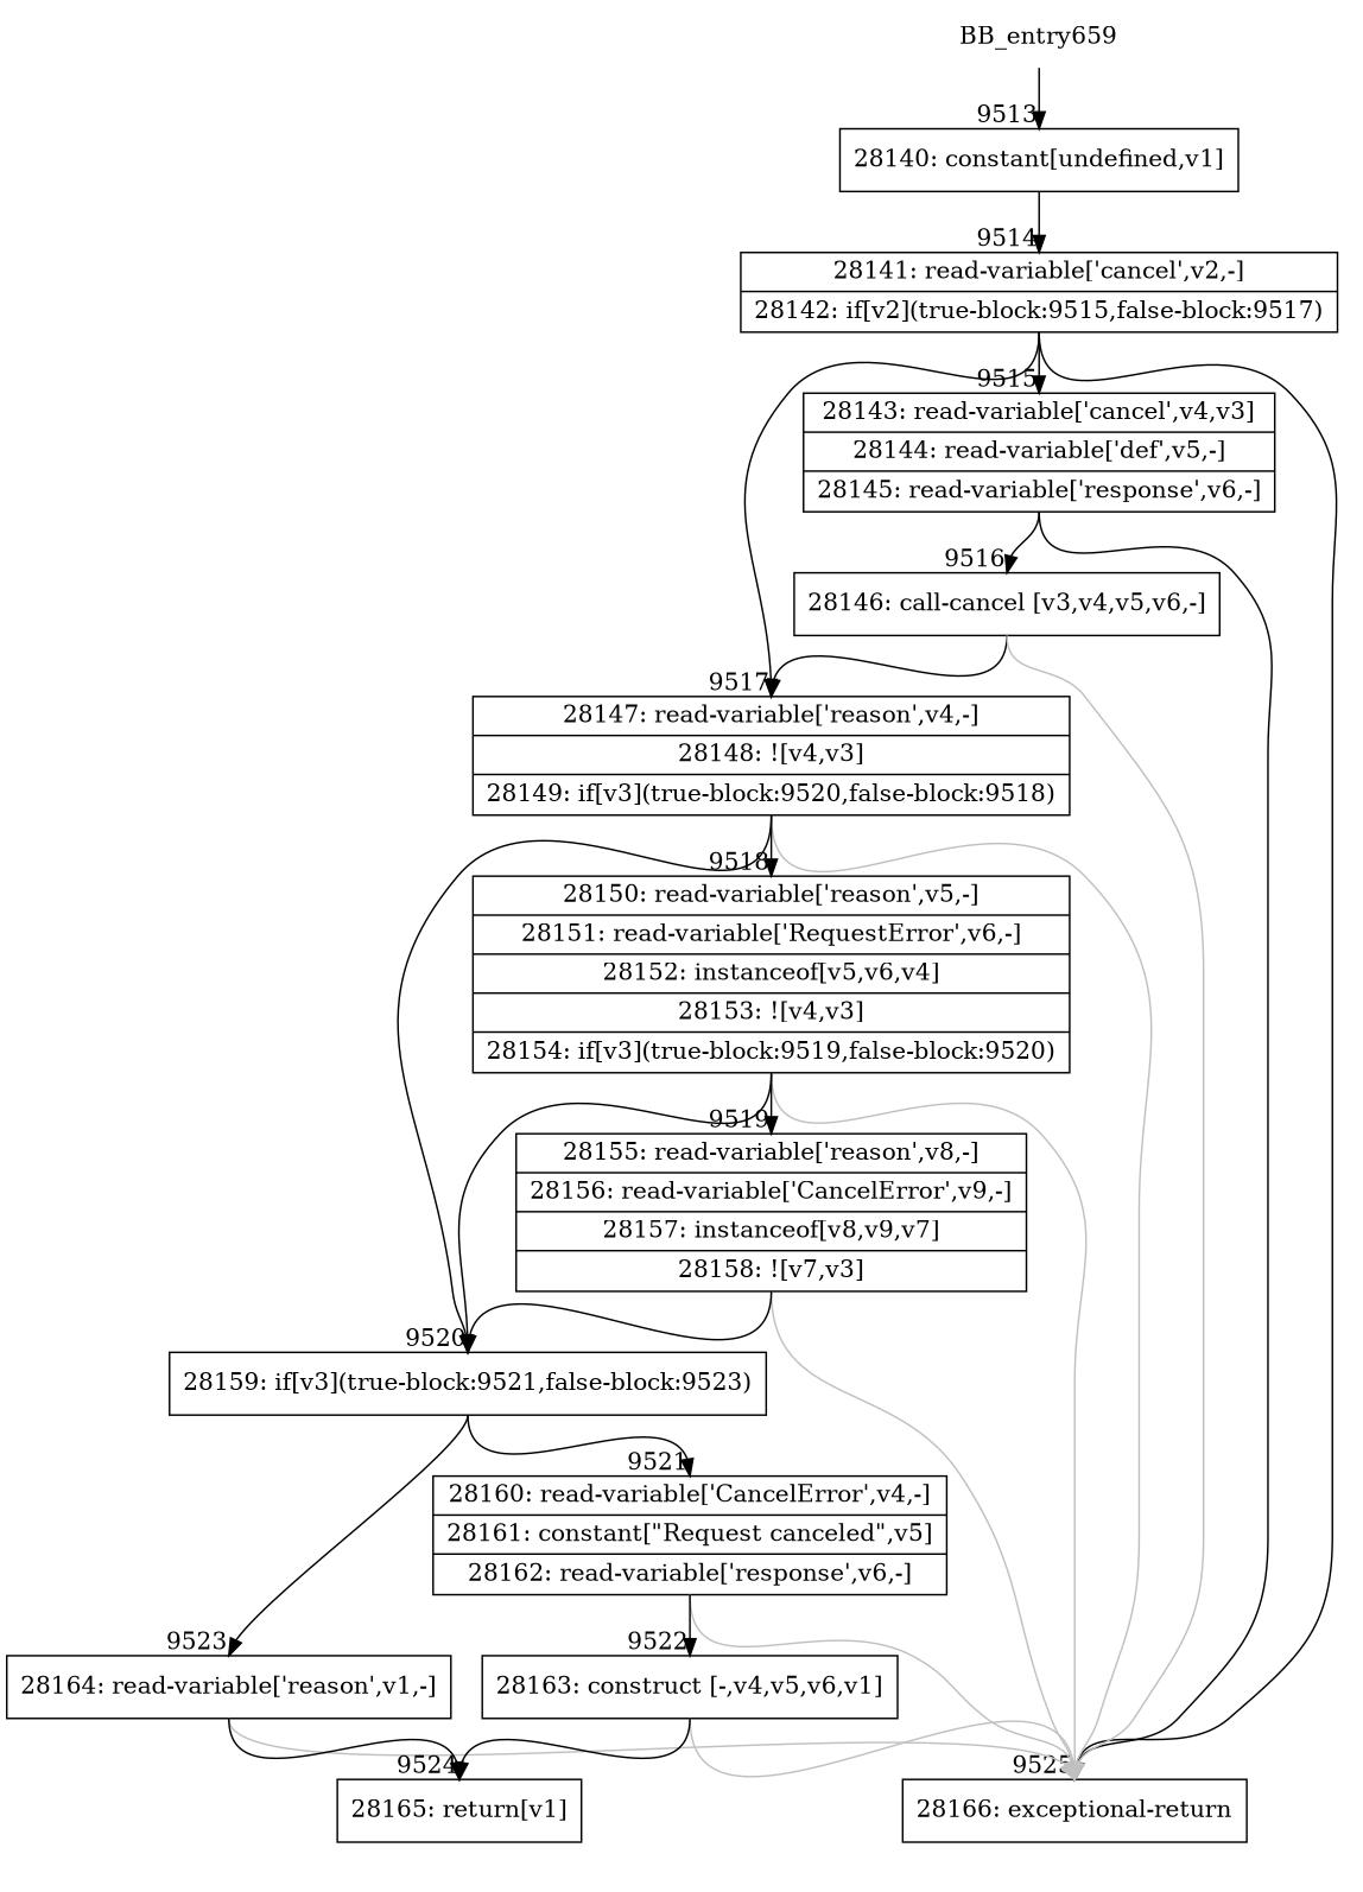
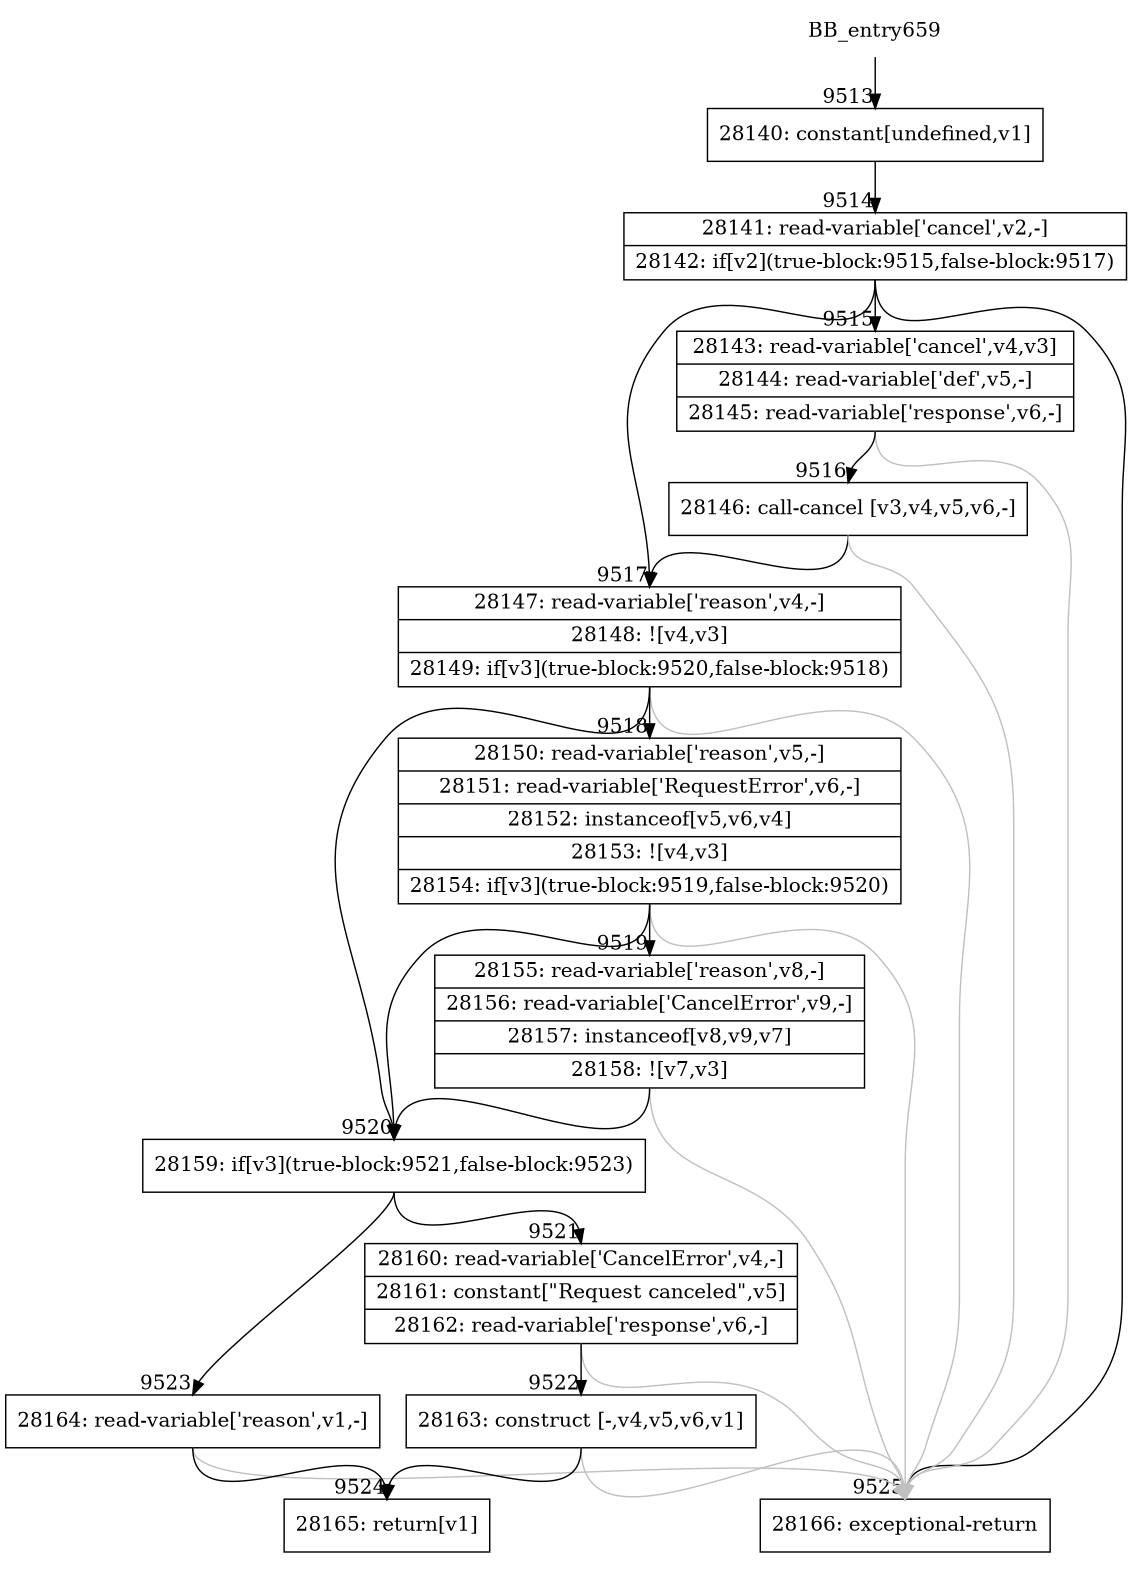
  digraph {
    rankdir=TD
    node [shape=record]
    edge [headport=n tailport=s]
    n1 [label=BB_entry659 shape=none]
    n2 [label="{28140: constant[undefined,v1]}"]
    n3 [label="{28141: read-variable['cancel',v2,-]|28142: if[v2](true-block:9515,false-block:9517)}"]
    n4 [label="{28147: read-variable['reason',v4,-]|28148: ![v4,v3]|28149: if[v3](true-block:9520,false-block:9518)}"]
    n5 [label="{28143: read-variable['cancel',v4,v3]|28144: read-variable['def',v5,-]|28145: read-variable['response',v6,-]}"]
    n6 [label="{28166: exceptional-return}"]
    n7 [label="{28159: if[v3](true-block:9521,false-block:9523)}"]
    n8 [label="{28150: read-variable['reason',v5,-]|28151: read-variable['RequestError',v6,-]|28152: instanceof[v5,v6,v4]|28153: ![v4,v3]|28154: if[v3](true-block:9519,false-block:9520)}"]
    n9 [label="{28146: call-cancel [v3,v4,v5,v6,-]}"]
    n10 [label="{28160: read-variable['CancelError',v4,-]|28161: constant[\"Request canceled\",v5]|28162: read-variable['response',v6,-]}"]
    n11 [label="{28164: read-variable['reason',v1,-]}"]
    n12 [label="{28155: read-variable['reason',v8,-]|28156: read-variable['CancelError',v9,-]|28157: instanceof[v8,v9,v7]|28158: ![v7,v3]}"]
    n13 [label="{28163: construct [-,v4,v5,v6,v1]}"]
    n14 [label="{28165: return[v1]}"]
    n1 -> n2 [headlabel="    9513"]
    n2 -> n3 [headlabel="      9514"]
    n3 -> n4 [headlabel="      9517"]
    n3 -> n5 [headlabel="      9515"]
    n3 -> n6 [color=black headlabel="      9525"]
    n4 -> n6 [color=gray]
    n4 -> n7 [headlabel="      9520"]
    n4 -> n8 [headlabel="      9518"]
-   n5 -> n6 [color=black]
+   n5 -> n6 [color=gray]
    n5 -> n9 [headlabel="      9516"]
    n7 -> n10 [headlabel="      9521"]
    n7 -> n11 [headlabel="      9523"]
    n8 -> n6 [color=gray]
    n8 -> n7
    n8 -> n12 [headlabel="      9519"]
    n9 -> n4
    n9 -> n6 [color=gray]
    n10 -> n6 [color=gray]
    n10 -> n13 [headlabel="      9522"]
    n11 -> n6 [color=gray]
    n11 -> n14
    n12 -> n6 [color=gray]
    n12 -> n7
    n13 -> n6 [color=gray]
    n13 -> n14 [headlabel="      9524"]
  }
